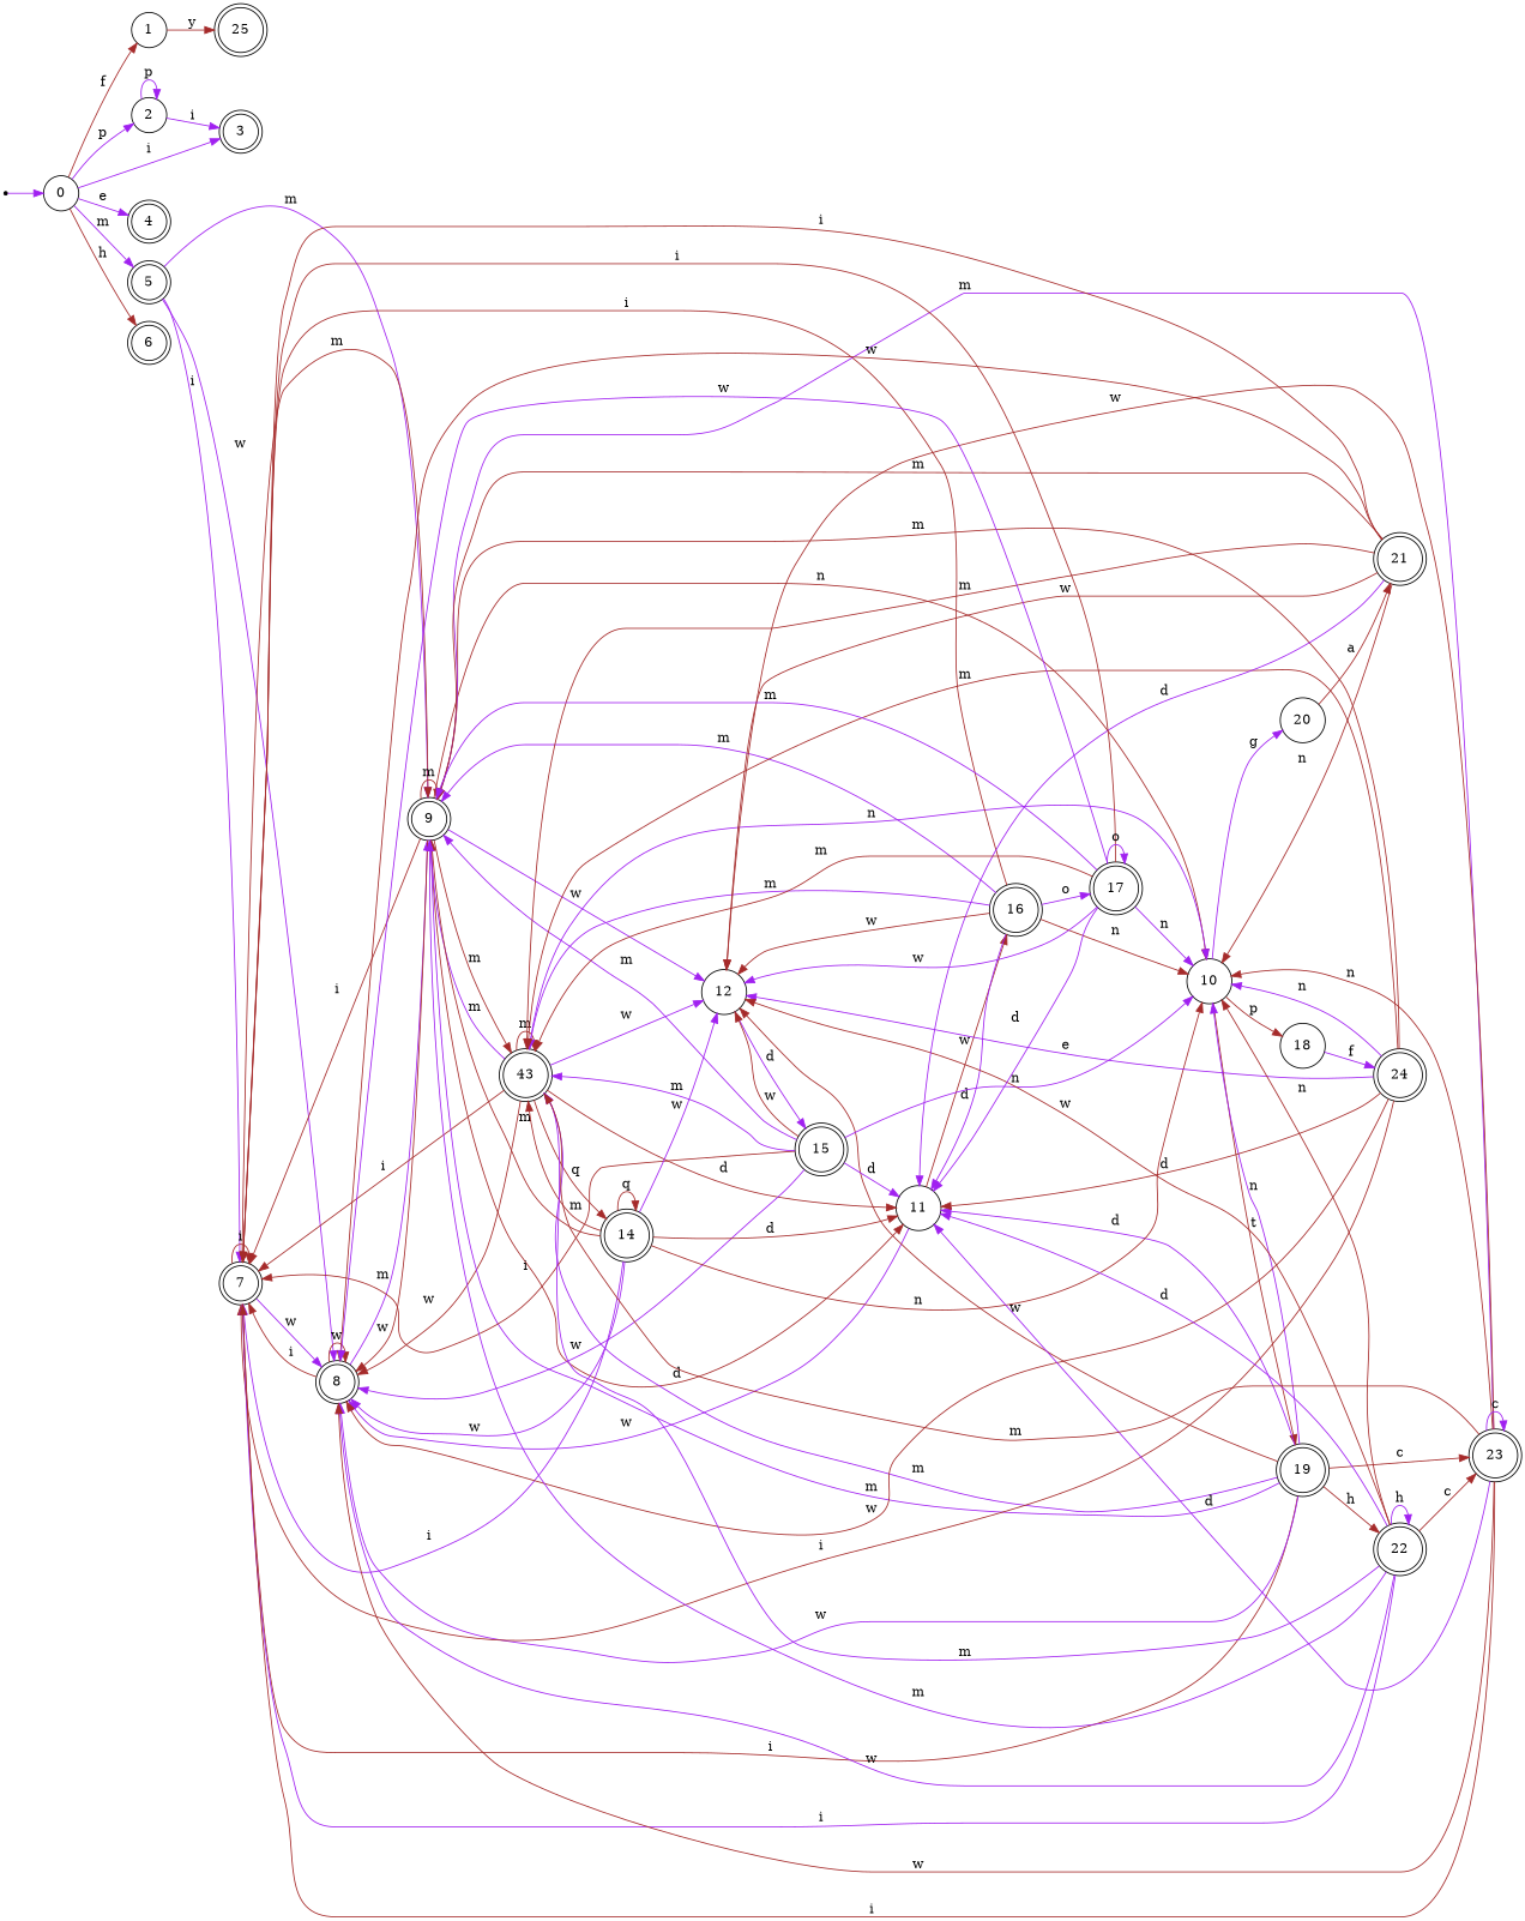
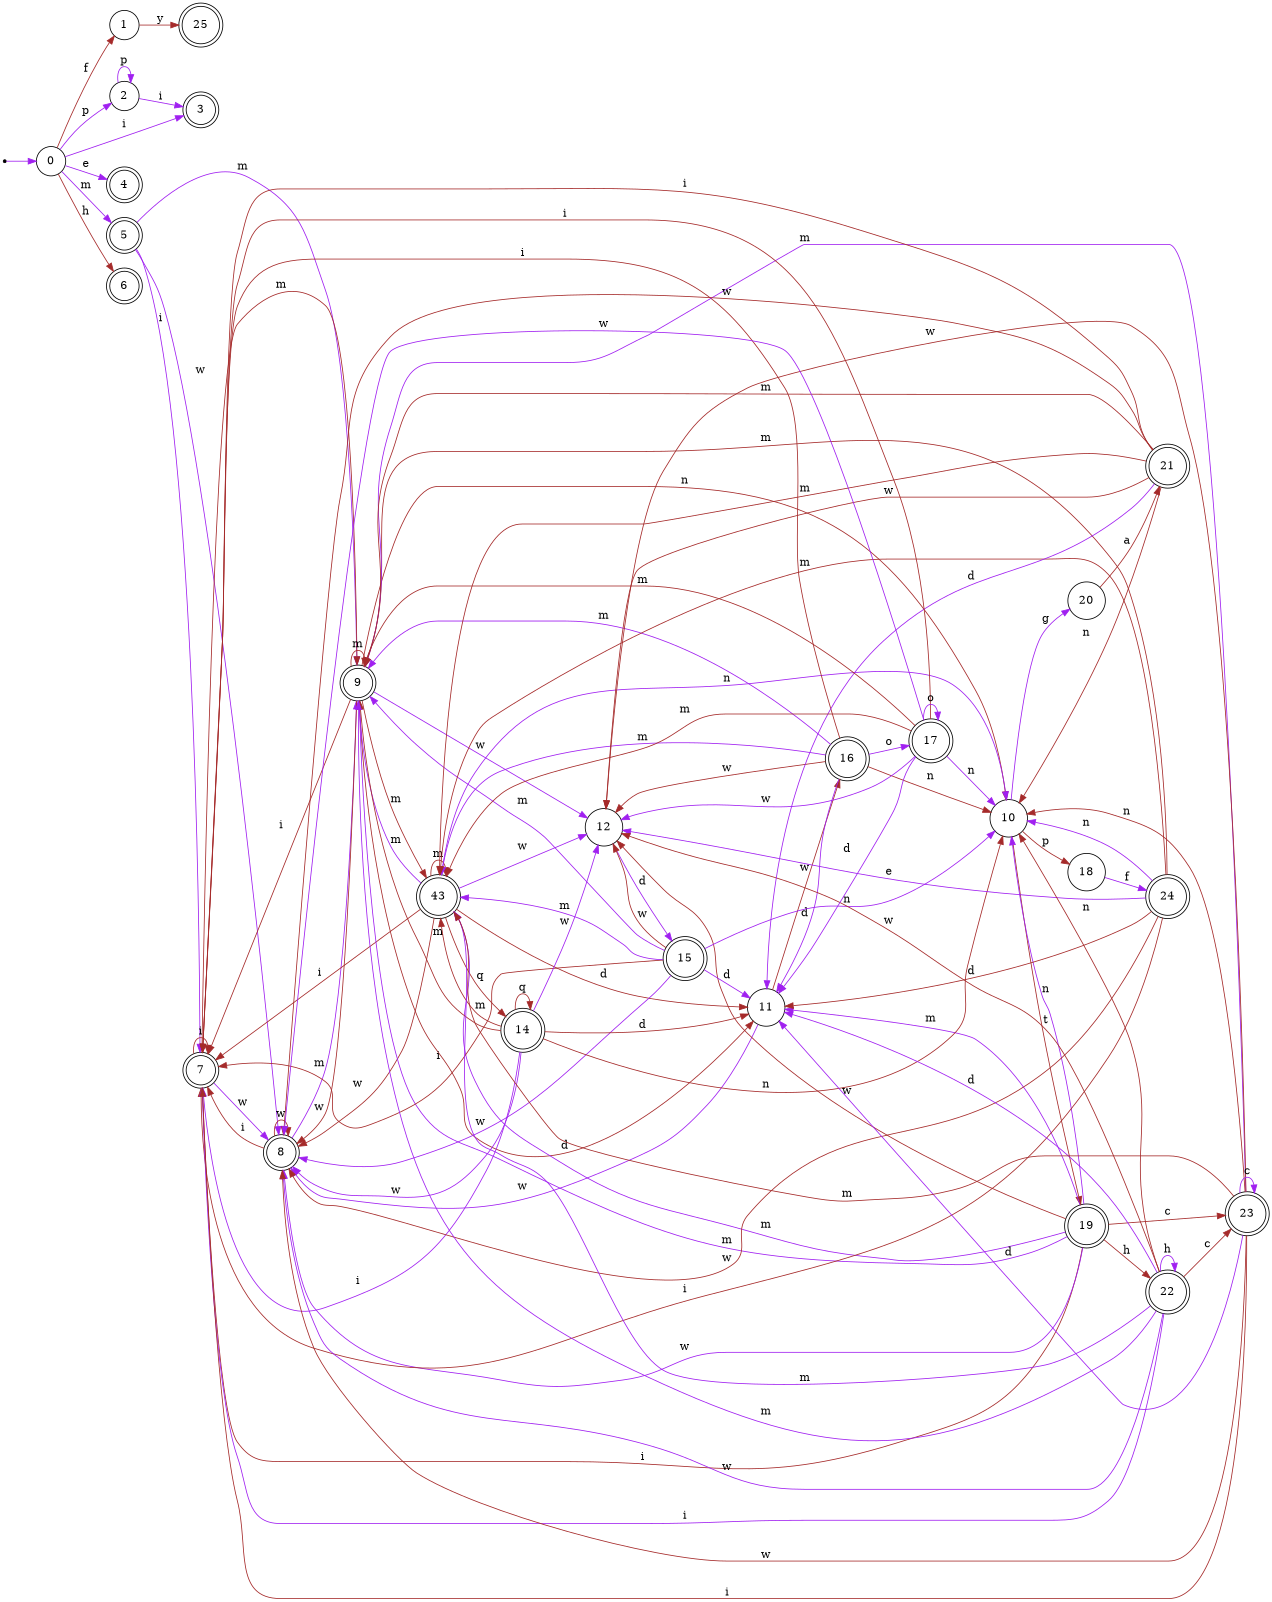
  digraph {
    rankdir=LR
    node [shape=doublecircle]
    edge [color=brown]
    dummy0 [shape=point]
    0 [shape=circle]
    1 [shape=circle]
    2 [shape=circle]
    3
    4
    5
    6
    25
    7
    8
    9
    10 [shape=circle]
    11 [shape=circle]
    12 [shape=circle]
    n16 [label=43]
    18 [shape=circle]
    19
    20 [shape=circle]
    16
    15
    14
    24
    22
    23
    21
    17
    dummy0 -> 0 [color=purple]
    0 -> 1 [label=f]
    0 -> 2 [color=purple label=p]
    0 -> 3 [color=purple label=i]
    0 -> 4 [color=purple label=e]
    0 -> 5 [color=purple label=m]
    0 -> 6 [label=h]
    1 -> 25 [label=y]
    2 -> 2 [color=purple label=p]
    2 -> 3 [color=purple label=i]
    5 -> 7 [color=purple label=i]
    5 -> 8 [color=purple label=w]
    5 -> 9 [color=purple label=m]
    7 -> 7 [label=i]
    7 -> 8 [color=purple label=w]
    7 -> 9 [label=m]
    8 -> 7 [label=i]
    8 -> 8 [label=w]
    8 -> 9 [color=purple label=m]
    9 -> 7 [label=i]
    9 -> 8 [label=w]
    9 -> 9 [label=m]
    9 -> 10 [label=n]
    9 -> 11 [label=d]
    9 -> 12 [color=purple label=w]
    9 -> n16 [label=m]
    10 -> 18 [label=p]
    10 -> 19 [label=t]
    10 -> 20 [color=purple label=g]
    11 -> 8 [color=purple label=w]
    11 -> 16 [label=w]
    12 -> 15 [color=purple label=d]
    n16 -> 7 [label=i]
    n16 -> 8 [label=w]
    n16 -> 9 [color=purple label=m]
    n16 -> 10 [color=purple label=n]
    n16 -> 11 [label=d]
    n16 -> 12 [color=purple label=w]
    n16 -> n16 [label=m]
    n16 -> 14 [label=q]
    18 -> 24 [color=purple label=f]
    19 -> 7 [label=i]
    19 -> 8 [color=purple label=w]
    19 -> 9 [color=purple label=m]
    19 -> 10 [color=purple label=n]
-   19 -> 11 [color=purple label=d]
+   19 -> 11 [color=purple label=m]
    19 -> 12 [label=w]
    19 -> n16 [color=purple label=m]
    19 -> 22 [label=h]
    19 -> 23 [label=c]
    20 -> 21 [label=a]
    16 -> 7 [label=i]
    16 -> 9 [color=purple label=m]
    16 -> 10 [label=n]
    16 -> 11 [color=purple label=d]
    16 -> 12 [label=w]
    16 -> n16 [color=purple label=m]
    16 -> 17 [color=purple label=o]
    15 -> 7 [label=i]
    15 -> 8 [color=purple label=w]
    15 -> 9 [color=purple label=m]
    15 -> 10 [color=purple label=n]
    15 -> 11 [color=purple label=d]
    15 -> 12 [label=w]
    15 -> n16 [color=purple label=m]
    14 -> 7 [color=purple label=i]
    14 -> 8 [color=purple label=w]
    14 -> 9 [label=m]
    14 -> 10 [label=n]
    14 -> 11 [label=d]
    14 -> 12 [color=purple label=w]
    14 -> n16 [label=m]
    14 -> 14 [label=q]
    24 -> 7 [label=i]
    24 -> 8 [label=w]
    24 -> 9 [label=m]
    24 -> 10 [color=purple label=n]
    24 -> 11 [label=d]
    24 -> 12 [color=purple label=e]
    24 -> n16 [label=m]
    22 -> 7 [color=purple label=i]
    22 -> 8 [color=purple label=w]
    22 -> 9 [color=purple label=m]
    22 -> 10 [label=n]
    22 -> 11 [color=purple label=d]
    22 -> 12 [label=w]
    22 -> n16 [color=purple label=m]
    22 -> 22 [color=purple label=h]
    22 -> 23 [label=c]
    23 -> 7 [label=i]
    23 -> 8 [label=w]
    23 -> 9 [color=purple label=m]
    23 -> 10 [label=n]
    23 -> 11 [color=purple label=d]
    23 -> 12 [label=w]
    23 -> n16 [label=m]
    23 -> 23 [color=purple label=c]
    21 -> 7 [label=i]
    21 -> 8 [label=w]
    21 -> 9 [label=m]
    21 -> 10 [label=n]
    21 -> 11 [color=purple label=d]
    21 -> 12 [label=w]
    21 -> n16 [label=m]
    17 -> 7 [label=i]
    17 -> 8 [color=purple label=w]
-   17 -> 9 [color=purple label=m]
+   17 -> 9 [label=m]
    17 -> 10 [color=purple label=n]
    17 -> 11 [color=purple label=d]
    17 -> 12 [color=purple label=w]
    17 -> n16 [label=m]
    17 -> 17 [color=purple label=o]
  }
